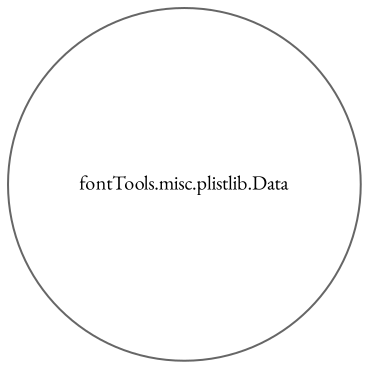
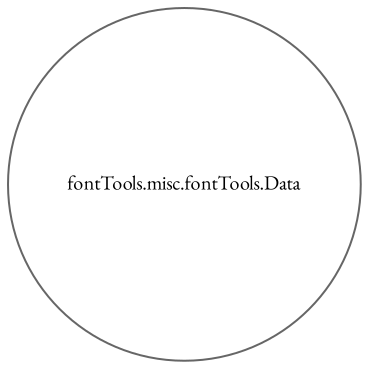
  digraph {
    rankdir=LR
    fontname="EB Garamond"
-   n1 [color=grey40 fillcolor=white fontname="EB Garamond" fontsize=10 height=0.2 label="fontTools.misc.plistlib.Data" shape=circle style=filled width=0.4]
+   n1 [color=grey40 fillcolor=white fontname="EB Garamond" fontsize=10 height=0.2 label="fontTools.misc.fontTools.Data" shape=circle style=filled width=0.4]
  }
